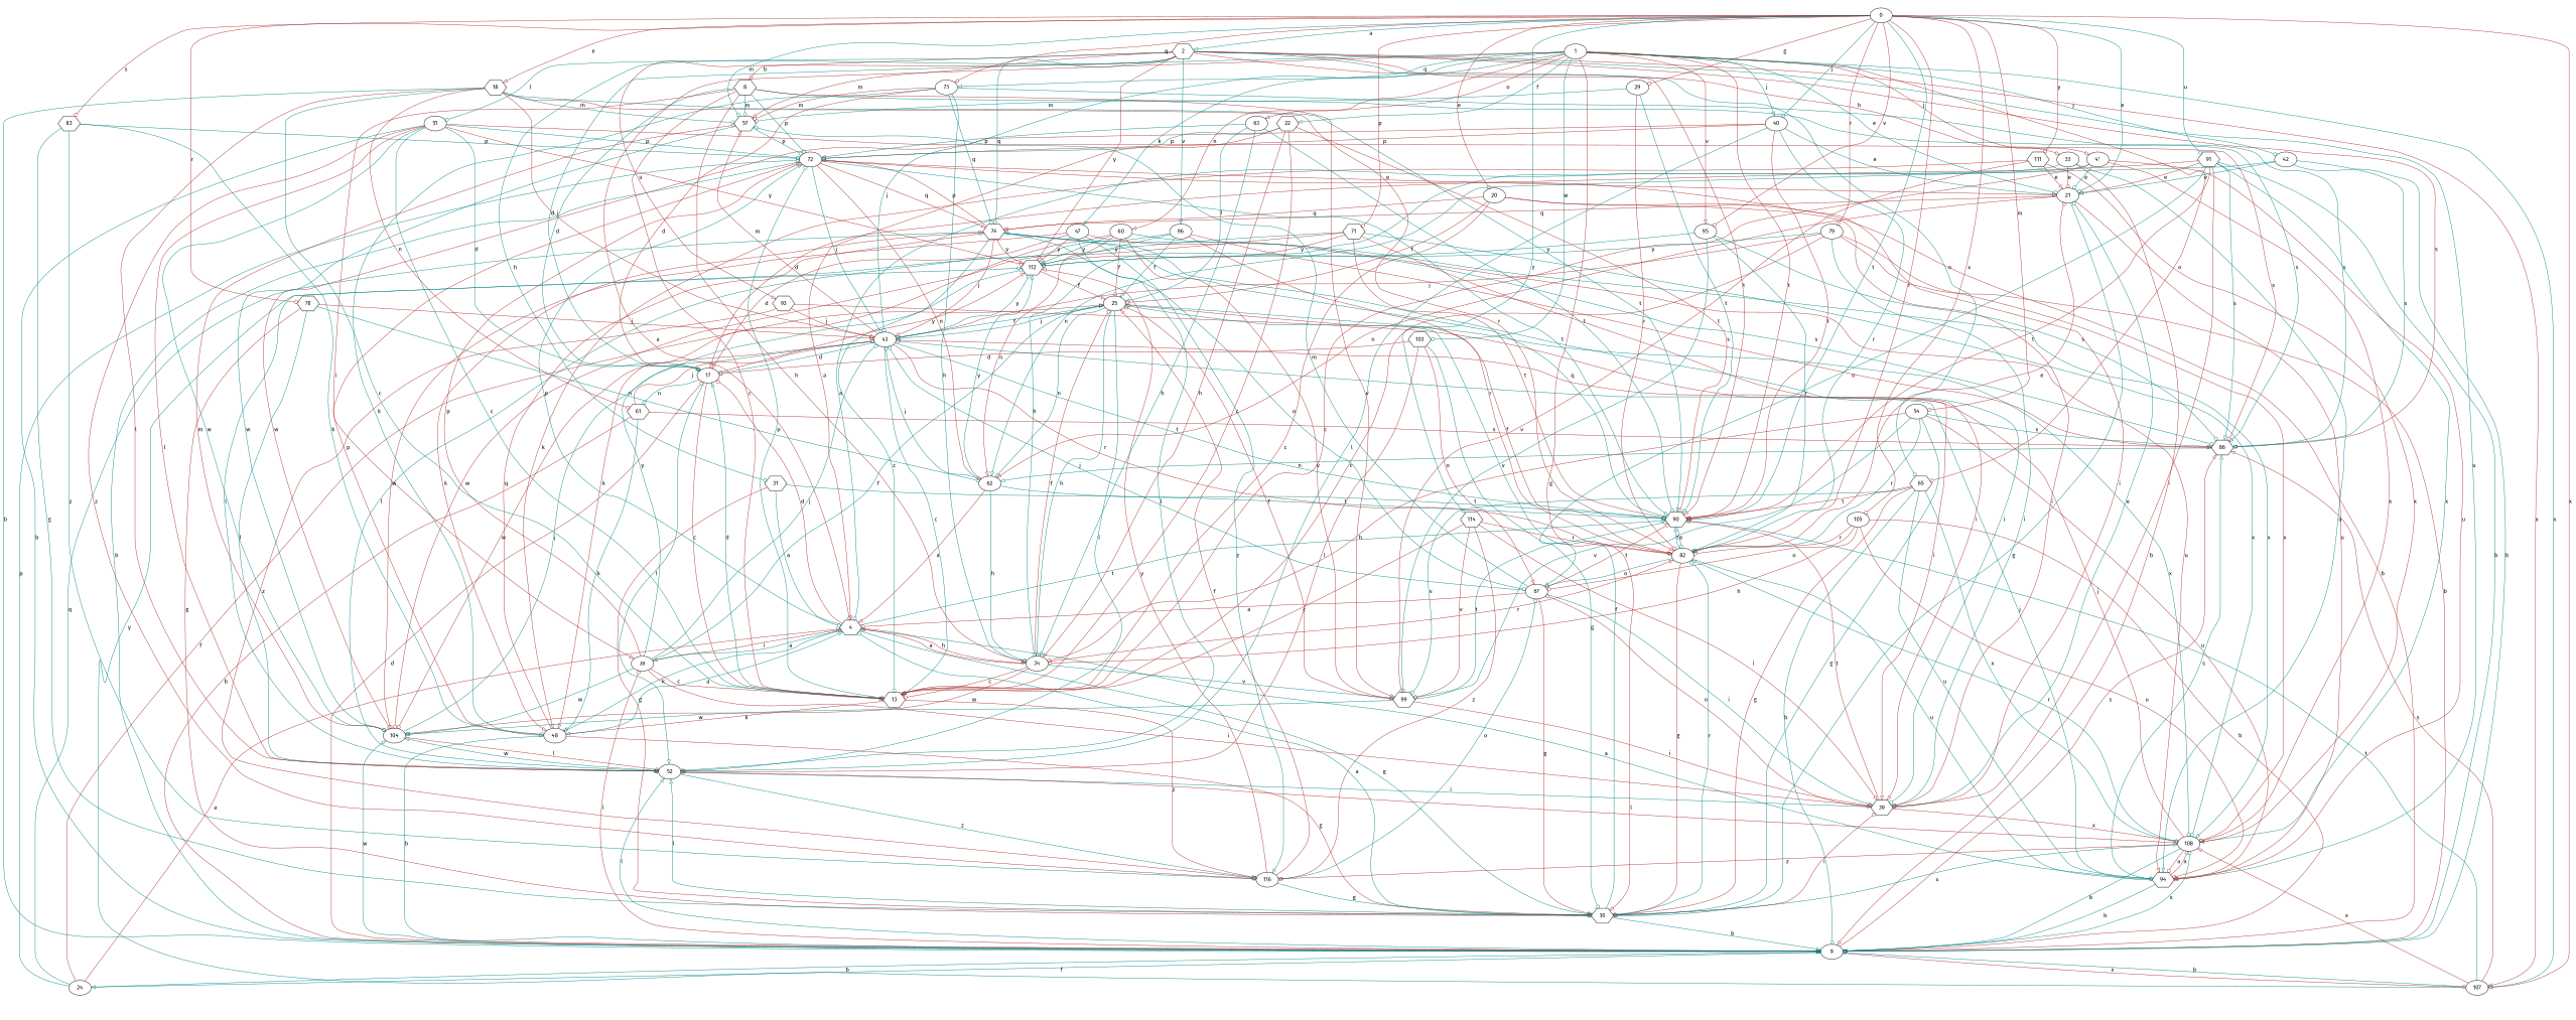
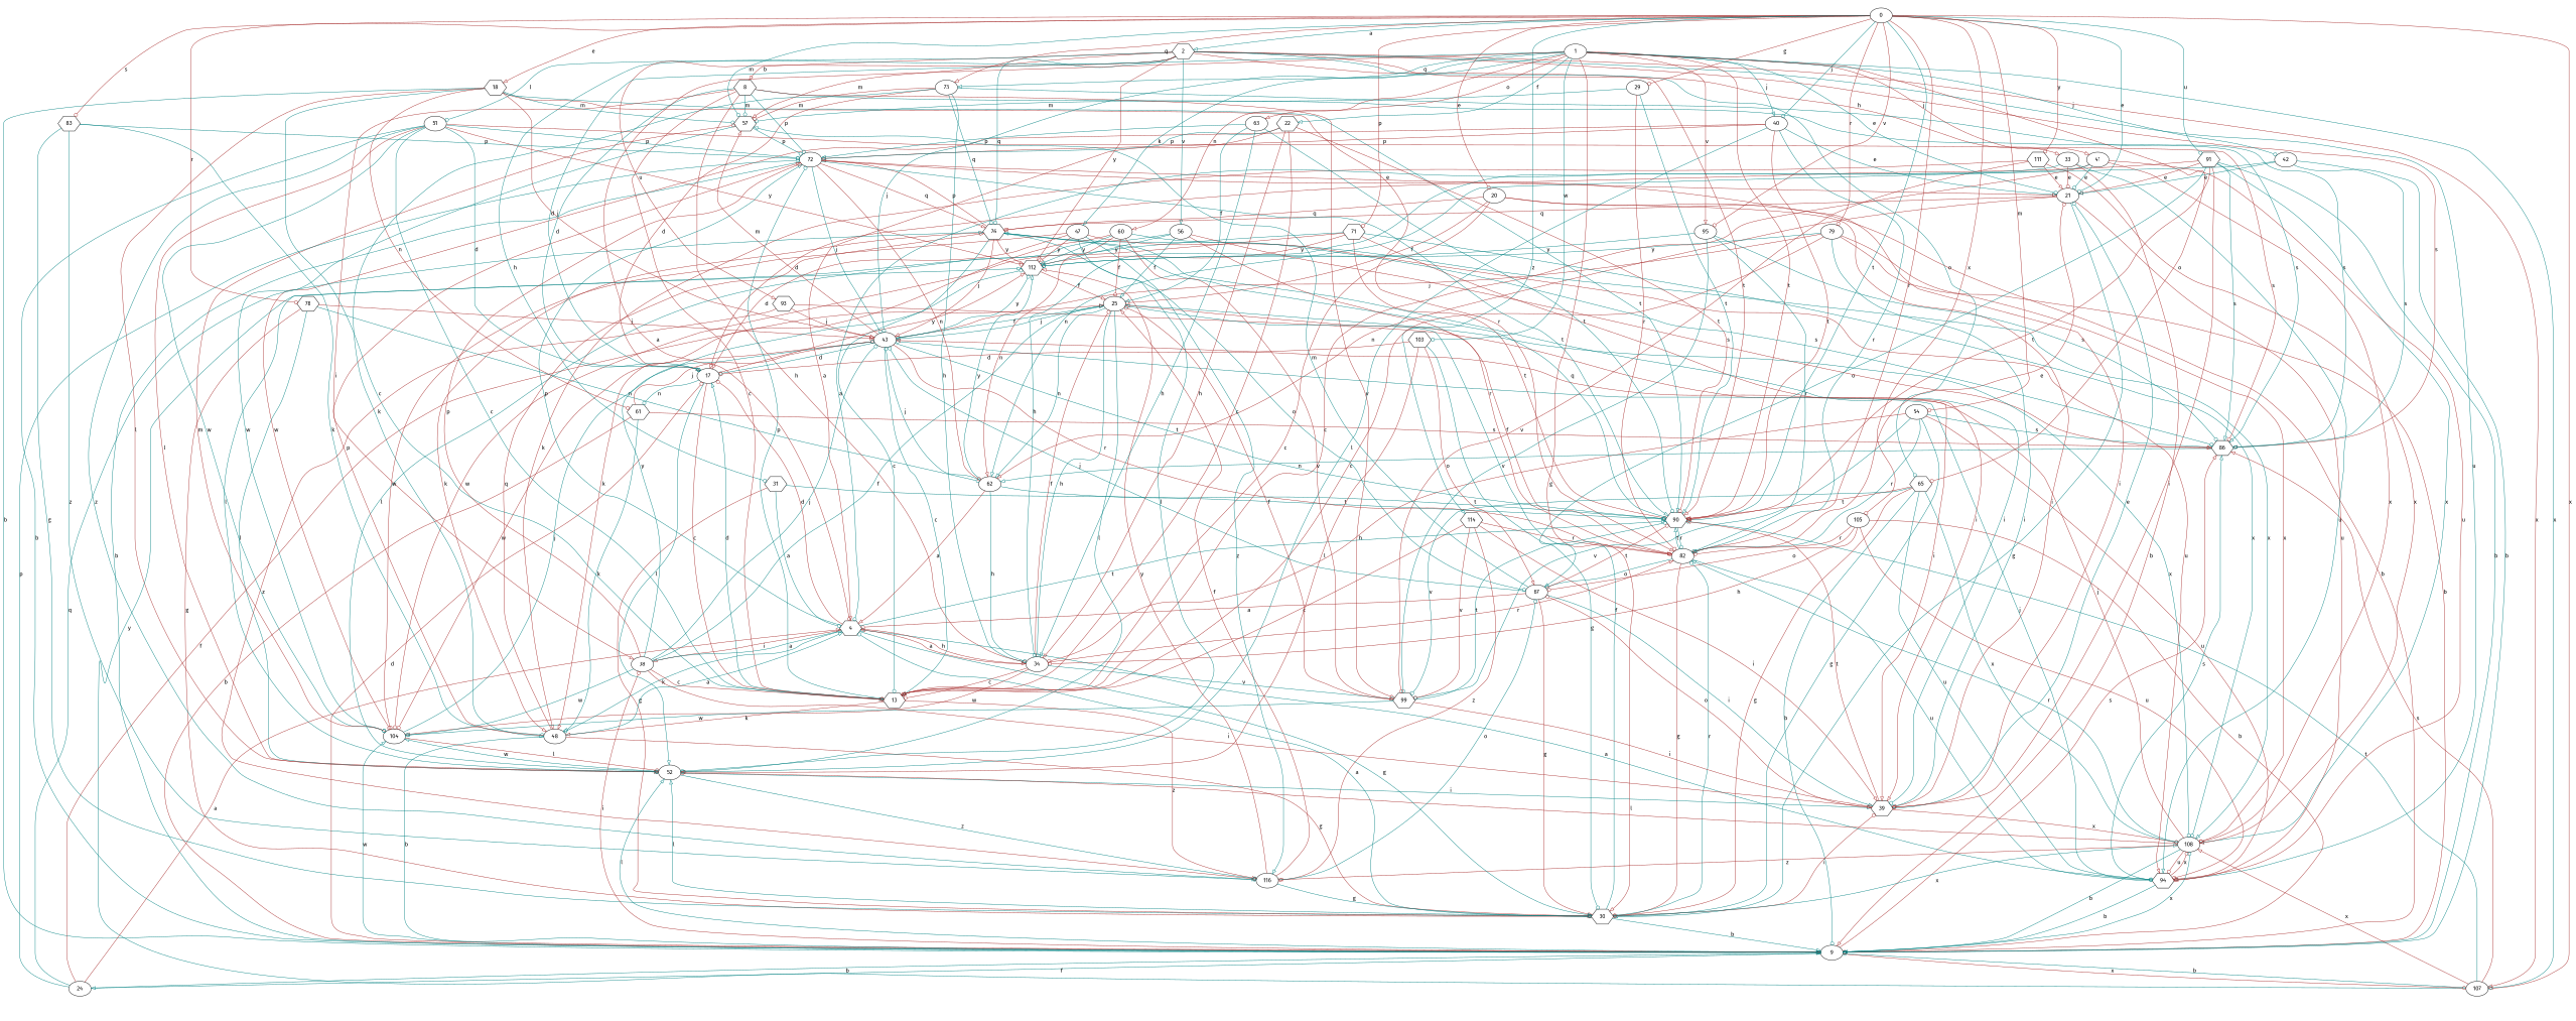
  strict digraph {
    fontname="Fira Sans"
    node [fontname="Fira Sans" shape=ellipse]
    edge [arrowhead=odot color=brown fontname="Fira Sans"]
    2 [shape=hexagon]
    0
    18 [shape=hexagon]
    20
    21
    29
    40
    54
    57 [shape=hexagon]
    71 [shape=hexagon]
    73
    78 [shape=hexagon]
    79
    82
    83 [shape=hexagon]
    90 [shape=hexagon]
    91 [shape=hexagon]
    95
    105
    107
    111 [shape=hexagon]
    114 [shape=hexagon]
    65 [shape=hexagon]
    8 [shape=hexagon]
    31 [shape=hexagon]
    33
    51
    76 [shape=hexagon]
    86 [shape=hexagon]
    93 [shape=hexagon]
    94 [shape=hexagon]
-   96
+   96 [label=56]
    112 [shape=hexagon]
    43
    13 [shape=hexagon]
    9
    52
    61 [shape=hexagon]
    25
    39 [shape=hexagon]
    30 [shape=hexagon]
    62
    72
    104
    34
    99 [shape=hexagon]
    108
    17
    48
    67
    116
    1
    4 [shape=hexagon]
    22 [shape=hexagon]
    41
    42
    47
    60
    63
    103 [shape=hexagon]
    38
    24
    2 -> 57 [arrowhead=onormal label=m]
    2 -> 90 [arrowhead=onormal label=t]
    2 -> 107 [arrowhead=onormal label=x]
    2 -> 65 [color=teal label=o]
    2 -> 8 [arrowhead=onormal label=b]
    2 -> 31 [color=teal label=h]
    2 -> 33 [arrowhead=onormal label=h]
    2 -> 51 [color=teal label=l]
    2 -> 76 [color=teal label=q]
    2 -> 86 [arrowhead=onormal label=s]
    2 -> 93 [arrowhead=onormal label=u]
    2 -> 94 [arrowhead=onormal color=teal label=u]
    2 -> 96 [arrowhead=onormal color=teal label=v]
    2 -> 112 [arrowhead=onormal label=y]
    0 -> 2 [arrowhead=onormal color=teal label=a]
    0 -> 18 [arrowhead=onormal label=e]
    0 -> 20 [label=e]
    0 -> 21 [color=teal label=e]
    0 -> 29 [label=g]
    0 -> 40 [color=teal label=j]
    0 -> 54 [label=m]
    0 -> 57 [color=teal label=m]
    0 -> 71 [label=p]
    0 -> 73 [arrowhead=onormal label=q]
    0 -> 78 [label=r]
    0 -> 79 [label=r]
    0 -> 82 [label=r]
    0 -> 83 [label=s]
    0 -> 90 [color=teal label=t]
    0 -> 91 [color=teal label=u]
    0 -> 95 [label=v]
    0 -> 105 [label=x]
    0 -> 107 [arrowhead=onormal label=x]
    0 -> 111 [label=y]
    0 -> 114 [arrowhead=onormal color=teal label=z]
    18 -> 57 [color=teal label=m]
    18 -> 82 [arrowhead=onormal label=r]
    18 -> 90 [arrowhead=onormal color=teal label=t]
    18 -> 43 [arrowhead=onormal label=j]
    18 -> 13 [color=teal label=c]
    18 -> 9 [color=teal label=b]
    18 -> 52 [label=l]
    18 -> 61 [label=n]
    20 -> 76 [label=q]
    20 -> 13 [arrowhead=onormal label=c]
    20 -> 9 [label=b]
    20 -> 25 [label=f]
    20 -> 39 [arrowhead=onormal label=i]
    21 -> 76 [arrowhead=onormal label=q]
    21 -> 94 [arrowhead=onormal label=u]
    21 -> 30 [arrowhead=onormal color=teal label=g]
    21 -> 62 [arrowhead=onormal label=n]
    29 -> 57 [color=teal label=m]
    29 -> 82 [label=r]
    29 -> 90 [arrowhead=onormal color=teal label=t]
    40 -> 21 [arrowhead=onormal color=teal label=e]
    40 -> 82 [arrowhead=onormal color=teal label=r]
    40 -> 90 [arrowhead=onormal label=t]
    40 -> 52 [color=teal label=l]
    40 -> 72 [arrowhead=onormal label=p]
    40 -> 104 [label=w]
    54 -> 82 [arrowhead=onormal color=teal label=r]
    54 -> 86 [color=teal label=s]
    54 -> 94 [label=u]
    54 -> 30 [color=teal label=g]
    54 -> 34 [label=h]
    54 -> 99 [color=teal label=v]
    57 -> 72 [color=teal label=p]
    57 -> 104 [color=teal label=w]
    71 -> 90 [label=t]
    71 -> 112 [label=y]
    71 -> 52 [color=teal label=l]
    71 -> 39 [arrowhead=onormal label=i]
    71 -> 104 [label=w]
    71 -> 108 [color=teal label=x]
    73 -> 57 [label=m]
    73 -> 76 [color=teal label=q]
    73 -> 86 [color=teal label=s]
    73 -> 34 [arrowhead=onormal color=teal label=h]
    73 -> 17 [arrowhead=onormal label=d]
    73 -> 48 [arrowhead=onormal color=teal label=k]
    78 -> 43 [arrowhead=onormal label=j]
    78 -> 52 [arrowhead=onormal color=teal label=l]
    78 -> 30 [label=g]
    78 -> 62 [color=teal label=n]
    79 -> 112 [color=teal label=y]
    79 -> 43 [label=j]
    79 -> 13 [arrowhead=onormal label=c]
    79 -> 9 [label=b]
    79 -> 39 [color=teal label=i]
    79 -> 108 [label=x]
    82 -> 21 [label=e]
    82 -> 90 [arrowhead=onormal color=teal label=t]
    82 -> 94 [color=teal label=u]
    82 -> 25 [arrowhead=onormal label=f]
    82 -> 30 [label=g]
    82 -> 67 [color=teal label=o]
    83 -> 30 [color=teal label=g]
    83 -> 72 [color=teal label=p]
    83 -> 48 [color=teal label=k]
    83 -> 116 [arrowhead=onormal color=teal label=z]
-   90 -> 82 [color=teal label=e]
+   90 -> 82 [color=teal label=r]
    90 -> 76 [arrowhead=onormal color=teal label=q]
    91 -> 21 [arrowhead=onormal label=e]
    91 -> 90 [label=t]
    91 -> 86 [arrowhead=onormal color=teal label=s]
    91 -> 9 [color=teal label=b]
    91 -> 39 [label=i]
    91 -> 108 [arrowhead=onormal color=teal label=x]
    91 -> 17 [arrowhead=onormal label=d]
    91 -> 67 [arrowhead=onormal color=teal label=o]
    95 -> 82 [color=teal label=r]
    95 -> 86 [color=teal label=s]
    95 -> 112 [color=teal label=y]
    95 -> 99 [color=teal label=v]
    105 -> 82 [label=r]
    105 -> 94 [label=u]
    105 -> 9 [label=b]
    105 -> 34 [label=h]
    105 -> 67 [label=o]
    107 -> 90 [color=teal label=t]
    107 -> 86 [arrowhead=onormal label=s]
    107 -> 112 [arrowhead=onormal color=teal label=y]
    107 -> 9 [color=teal label=b]
    107 -> 108 [arrowhead=onormal label=x]
    111 -> 21 [arrowhead=onormal label=e]
    111 -> 99 [label=v]
    111 -> 108 [arrowhead=onormal label=x]
    111 -> 48 [arrowhead=onormal label=k]
    114 -> 82 [label=r]
    114 -> 13 [label=c]
    114 -> 39 [arrowhead=onormal label=i]
    114 -> 99 [label=v]
    114 -> 116 [label=z]
    65 -> 90 [arrowhead=onormal label=t]
    65 -> 94 [color=teal label=u]
    65 -> 9 [color=teal label=b]
    65 -> 30 [label=g]
    65 -> 99 [color=teal label=v]
    65 -> 108 [color=teal label=x]
    8 -> 57 [color=teal label=m]
    8 -> 86 [arrowhead=onormal color=teal label=s]
    8 -> 13 [arrowhead=onormal label=c]
    8 -> 72 [color=teal label=p]
    8 -> 34 [label=h]
    8 -> 99 [arrowhead=onormal label=v]
    8 -> 17 [arrowhead=onormal color=teal label=d]
    8 -> 38 [arrowhead=onormal label=i]
    31 -> 90 [color=teal label=t]
    31 -> 30 [arrowhead=onormal label=g]
    31 -> 4 [color=teal label=a]
    33 -> 21 [label=e]
    33 -> 94 [arrowhead=onormal color=teal label=u]
    33 -> 9 [arrowhead=onormal label=b]
    33 -> 34 [color=teal label=h]
    51 -> 86 [label=s]
    51 -> 112 [label=y]
    51 -> 13 [arrowhead=onormal color=teal label=c]
    51 -> 9 [arrowhead=onormal color=teal label=b]
    51 -> 52 [arrowhead=onormal label=l]
    51 -> 72 [color=teal label=p]
    51 -> 104 [color=teal label=w]
    51 -> 17 [color=teal label=d]
-   51 -> 116 [label=z]
+   51 -> 116 [color=teal label=z]
    76 -> 112 [arrowhead=onormal label=y]
    76 -> 43 [arrowhead=onormal label=j]
    76 -> 13 [color=teal label=c]
    76 -> 39 [color=teal label=i]
    76 -> 72 [arrowhead=onormal label=p]
    76 -> 108 [arrowhead=onormal color=teal label=x]
    76 -> 48 [arrowhead=onormal label=k]
    76 -> 67 [color=teal label=o]
    86 -> 62 [arrowhead=onormal color=teal label=n]
    93 -> 43 [arrowhead=onormal label=j]
    93 -> 39 [arrowhead=onormal label=i]
    93 -> 116 [label=z]
    94 -> 86 [arrowhead=onormal color=teal label=s]
    94 -> 43 [color=teal label=j]
    94 -> 9 [arrowhead=onormal color=teal label=b]
    94 -> 108 [label=x]
    94 -> 4 [color=teal label=a]
    96 -> 82 [arrowhead=onormal label=r]
    96 -> 86 [arrowhead=onormal label=s]
    96 -> 112 [arrowhead=onormal color=teal label=y]
    96 -> 52 [color=teal label=l]
    96 -> 25 [arrowhead=onormal color=teal label=f]
    112 -> 25 [arrowhead=onormal label=f]
    43 -> 57 [arrowhead=onormal label=m]
    43 -> 82 [arrowhead=onormal label=r]
    43 -> 90 [arrowhead=onormal color=teal label=t]
    43 -> 112 [color=teal label=y]
    43 -> 13 [arrowhead=onormal color=teal label=c]
    43 -> 25 [arrowhead=onormal color=teal label=f]
    43 -> 104 [label=w]
    43 -> 17 [color=teal label=d]
    13 -> 72 [color=teal label=p]
    13 -> 17 [arrowhead=onormal color=teal label=d]
    13 -> 48 [arrowhead=onormal label=k]
    13 -> 116 [arrowhead=onormal label=z]
    9 -> 107 [label=x]
    9 -> 86 [arrowhead=onormal label=s]
    9 -> 52 [arrowhead=onormal color=teal label=l]
    9 -> 104 [arrowhead=onormal color=teal label=w]
    9 -> 108 [color=teal label=x]
    9 -> 17 [label=d]
    9 -> 38 [label=i]
    9 -> 24 [arrowhead=onormal color=teal label=f]
    52 -> 39 [arrowhead=onormal color=teal label=i]
    52 -> 104 [arrowhead=onormal color=teal label=w]
    52 -> 116 [color=teal label=z]
    61 -> 86 [arrowhead=onormal label=s]
    61 -> 43 [label=j]
    61 -> 9 [arrowhead=onormal label=b]
    61 -> 48 [arrowhead=onormal color=teal label=k]
    25 -> 43 [arrowhead=onormal color=teal label=j]
    25 -> 52 [arrowhead=onormal color=teal label=l]
    25 -> 62 [arrowhead=onormal color=teal label=n]
    25 -> 34 [color=teal label=h]
    25 -> 108 [color=teal label=x]
    39 -> 21 [color=teal label=e]
    39 -> 90 [arrowhead=onormal label=t]
    39 -> 108 [label=x]
    39 -> 67 [label=o]
    30 -> 82 [color=teal label=r]
    30 -> 9 [arrowhead=onormal color=teal label=b]
    30 -> 52 [arrowhead=onormal color=teal label=l]
    30 -> 25 [color=teal label=f]
    30 -> 39 [label=i]
    30 -> 108 [arrowhead=onormal color=teal label=x]
    30 -> 4 [color=teal label=a]
    62 -> 90 [color=teal label=t]
    62 -> 112 [arrowhead=onormal color=teal label=y]
    62 -> 43 [color=teal label=j]
    62 -> 34 [color=teal label=h]
    62 -> 4 [arrowhead=onormal label=a]
    72 -> 21 [arrowhead=onormal label=e]
    72 -> 90 [arrowhead=onormal color=teal label=t]
    72 -> 76 [arrowhead=onormal label=q]
    72 -> 43 [color=teal label=j]
    72 -> 9 [arrowhead=onormal color=teal label=b]
    72 -> 39 [label=i]
    72 -> 62 [label=n]
    104 -> 57 [label=m]
    104 -> 43 [color=teal label=j]
    104 -> 52 [label=l]
    34 -> 82 [arrowhead=onormal label=r]
    34 -> 13 [label=c]
    34 -> 25 [label=f]
    34 -> 104 [arrowhead=onormal label=w]
    34 -> 99 [color=teal label=v]
    34 -> 4 [arrowhead=onormal label=a]
    99 -> 90 [color=teal label=t]
    99 -> 25 [label=f]
    99 -> 39 [label=i]
    99 -> 104 [arrowhead=onormal color=teal label=w]
    108 -> 82 [arrowhead=onormal color=teal label=r]
    108 -> 94 [label=u]
    108 -> 43 [arrowhead=onormal label=j]
    108 -> 9 [arrowhead=onormal color=teal label=b]
    108 -> 52 [label=l]
    108 -> 116 [arrowhead=onormal label=z]
    17 -> 112 [arrowhead=onormal label=y]
    17 -> 13 [label=c]
    17 -> 52 [arrowhead=onormal color=teal label=l]
    17 -> 61 [color=teal label=n]
    48 -> 76 [arrowhead=onormal label=q]
    48 -> 9 [color=teal label=b]
    48 -> 30 [label=g]
    48 -> 72 [arrowhead=onormal label=p]
    48 -> 4 [arrowhead=onormal color=teal label=a]
    67 -> 57 [arrowhead=onormal color=teal label=m]
    67 -> 90 [label=t]
    67 -> 43 [color=teal label=j]
    67 -> 39 [arrowhead=onormal color=teal label=i]
    67 -> 30 [arrowhead=onormal label=g]
    67 -> 4 [label=a]
    116 -> 112 [arrowhead=onormal label=y]
    116 -> 25 [arrowhead=onormal label=f]
    116 -> 30 [color=teal label=g]
    116 -> 67 [color=teal label=o]
    1 -> 21 [color=teal label=e]
    1 -> 40 [arrowhead=onormal color=teal label=j]
    1 -> 73 [arrowhead=onormal color=teal label=q]
    1 -> 90 [arrowhead=onormal label=t]
    1 -> 95 [arrowhead=onormal label=v]
    1 -> 107 [color=teal label=x]
    1 -> 65 [label=o]
    1 -> 43 [color=teal label=j]
    1 -> 30 [arrowhead=onormal label=g]
    1 -> 17 [color=teal label=d]
    1 -> 4 [label=a]
    1 -> 22 [arrowhead=onormal color=teal label=f]
    1 -> 41 [arrowhead=onormal label=j]
    1 -> 42 [color=teal label=j]
    1 -> 47 [arrowhead=onormal color=teal label=k]
    1 -> 60 [arrowhead=onormal label=n]
    1 -> 63 [arrowhead=onormal label=o]
    1 -> 103 [color=teal label=w]
    4 -> 90 [arrowhead=onormal color=teal label=t]
    4 -> 30 [arrowhead=onormal color=teal label=g]
    4 -> 72 [arrowhead=onormal color=teal label=p]
    4 -> 34 [arrowhead=onormal label=h]
    4 -> 17 [label=d]
    4 -> 48 [color=teal label=k]
    4 -> 38 [arrowhead=onormal label=i]
    22 -> 90 [label=t]
    22 -> 13 [label=c]
    22 -> 72 [color=teal label=p]
    22 -> 34 [arrowhead=onormal label=h]
    22 -> 4 [arrowhead=onormal label=a]
    41 -> 21 [color=teal label=e]
    41 -> 94 [label=u]
    41 -> 13 [arrowhead=onormal label=c]
    41 -> 108 [label=x]
    41 -> 4 [color=teal label=a]
    42 -> 21 [arrowhead=onormal color=teal label=e]
    42 -> 86 [arrowhead=onormal color=teal label=s]
    42 -> 9 [color=teal label=b]
    42 -> 62 [arrowhead=onormal color=teal label=n]
    47 -> 94 [arrowhead=onormal label=u]
    47 -> 112 [arrowhead=onormal label=y]
    47 -> 52 [color=teal label=l]
    47 -> 104 [label=w]
    47 -> 17 [arrowhead=onormal label=d]
    47 -> 116 [arrowhead=onormal color=teal label=z]
    60 -> 86 [color=teal label=s]
    60 -> 112 [arrowhead=onormal color=teal label=y]
    60 -> 25 [label=f]
    60 -> 62 [arrowhead=onormal label=n]
    60 -> 99 [arrowhead=onormal label=v]
    60 -> 48 [arrowhead=onormal label=k]
    63 -> 90 [color=teal label=t]
    63 -> 25 [arrowhead=onormal color=teal label=f]
    63 -> 72 [arrowhead=onormal color=teal label=p]
    63 -> 34 [arrowhead=onormal color=teal label=h]
    103 -> 52 [arrowhead=onormal label=l]
    103 -> 30 [color=teal label=g]
    103 -> 17 [label=d]
    103 -> 67 [arrowhead=onormal label=o]
    38 -> 112 [color=teal label=y]
    38 -> 43 [color=teal label=j]
    38 -> 13 [label=c]
    38 -> 25 [arrowhead=onormal color=teal label=f]
    38 -> 39 [arrowhead=onormal label=i]
    38 -> 72 [label=p]
    38 -> 104 [color=teal label=w]
    38 -> 4 [color=teal label=a]
    24 -> 76 [arrowhead=onormal color=teal label=q]
    24 -> 9 [arrowhead=onormal color=teal label=b]
    24 -> 25 [arrowhead=onormal label=f]
    24 -> 72 [color=teal label=p]
    24 -> 4 [arrowhead=onormal label=a]
  }
